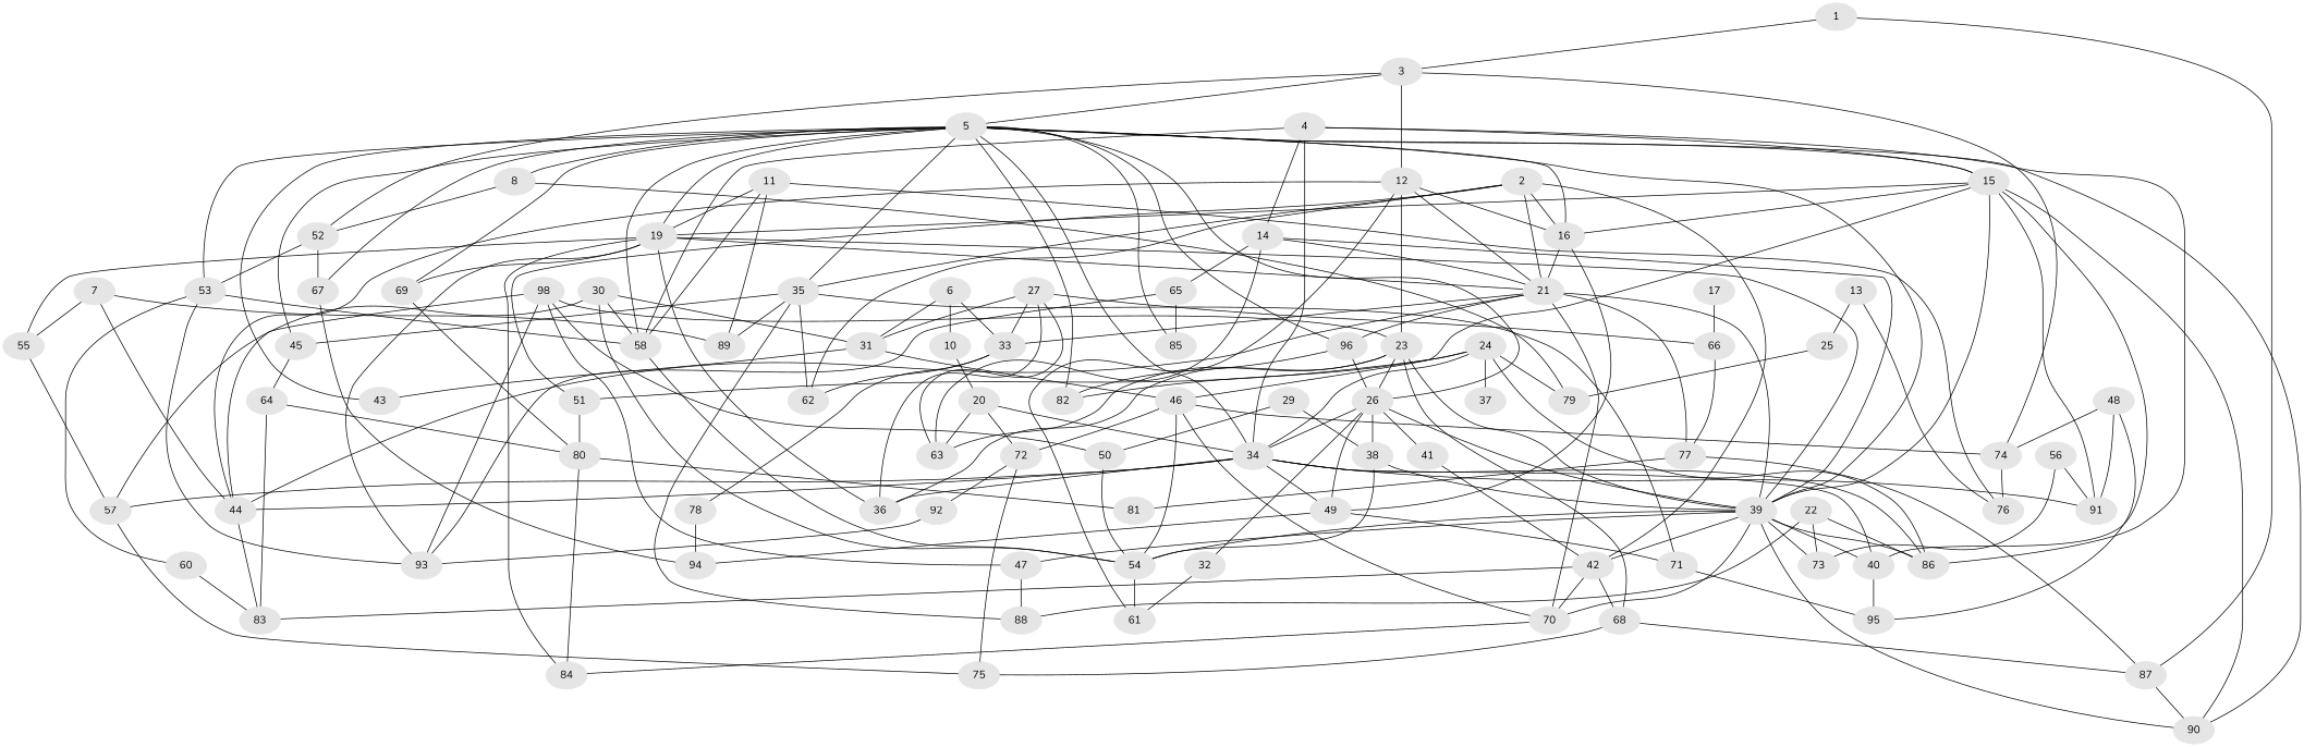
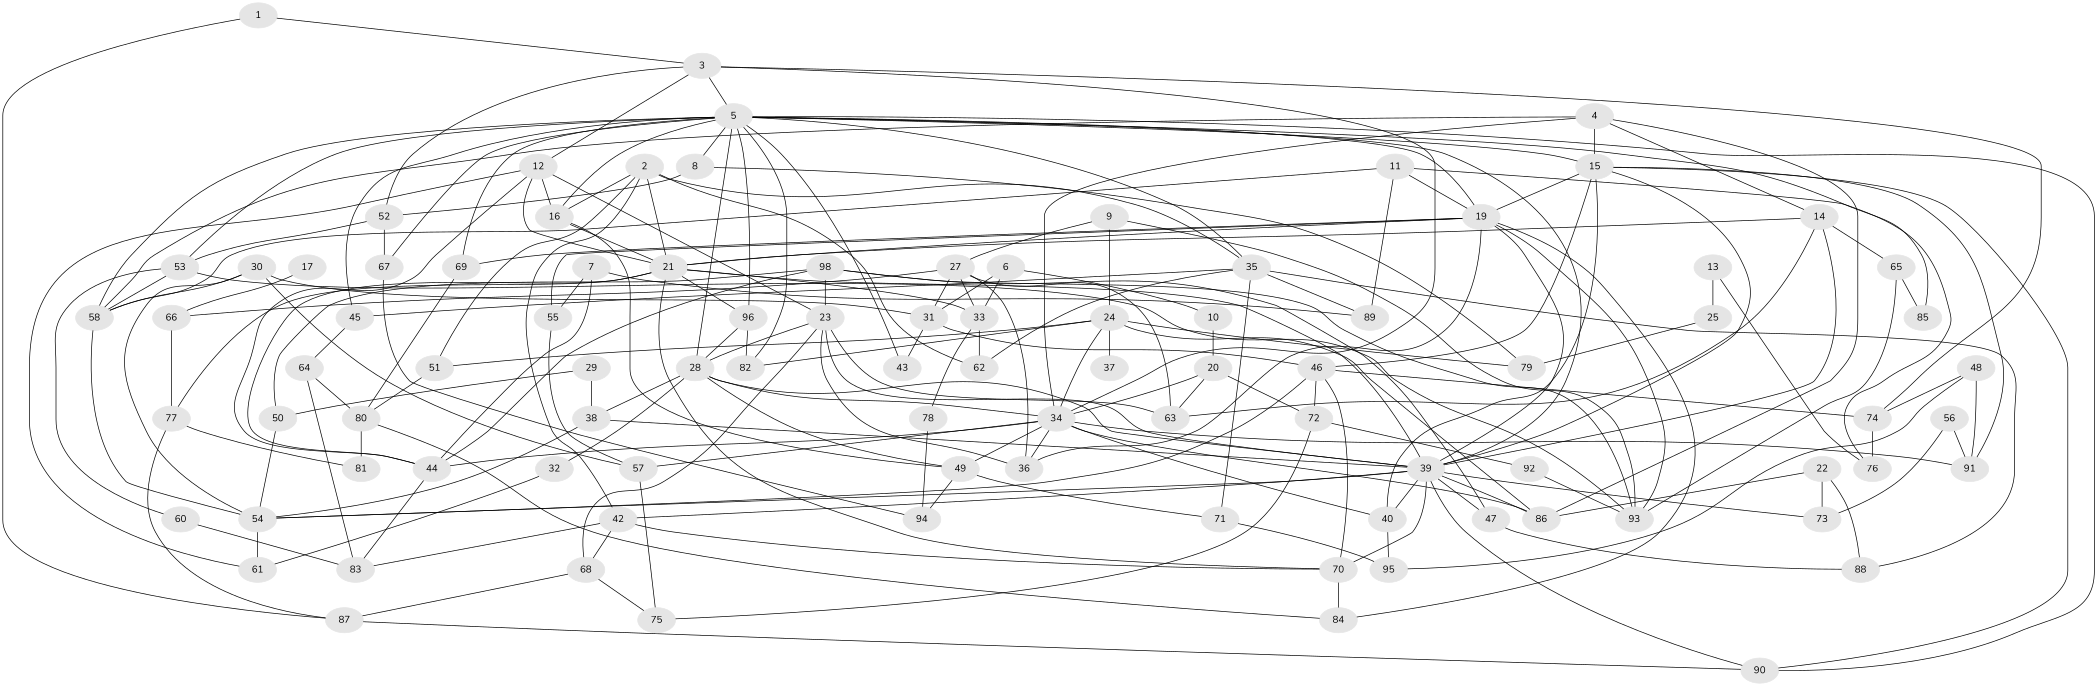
  graph {
    fontname=Nunito
    node [color=gray90 fontname=Nunito style=filled]
    edge [fontname=Nunito weight=1.0]
    1
    3
    87
    5
    12
    52
    74
    90
    2
    21
    35
    42
    51
    62
    16
    n16 [label=96]
    39
    33
    44
    70
    77
    45
    89
    88
    71
    68
    83
    64
    80
    15
    34
    58
    8
    19
-   28 [label=26]
+   28
    43
    53
    67
    69
    82
    85
    23
    61
    76
    4
    86
    14
    40
    46
    91
    17
    66
    49
    36
    57
    54
    79
    55
    93
    84
    32
    38
-   41
    47
    73
    60
    94
    6
    10
    31
    20
    78
    7
+   9
    24
    27
    37
    63
    72
    11
    13
    25
    65
    95
    n85 [label=98]
    50
    75
    92
    81
    22
    29
    30
    48
    56
    1 -- 3
    1 -- 87
    3 -- 5
    3 -- 12
    3 -- 52
    3 -- 74
    87 -- 90
    5 -- 90
    5 -- 35
    5 -- 16
    5 -- n16
    5 -- 39
    5 -- 45
    5 -- 15
-   5 -- 34
+   3 -- 34
    5 -- 58
    5 -- 8
    5 -- 19
    5 -- 28
    5 -- 43
    5 -- 53 [weight=2.0]
    5 -- 67
    5 -- 69
    5 -- 82
    5 -- 85
    12 -- 21 [weight=2.0]
    12 -- 16
    12 -- 44
    12 -- 23 [weight=2.0]
    12 -- 61
    52 -- 53
    52 -- 67
    74 -- 76
    2 -- 21 [weight=2.0]
    2 -- 35
    2 -- 42
    2 -- 51
    2 -- 62
    2 -- 16
    21 -- n16
    21 -- 39 [weight=5.0]
    21 -- 33
    21 -- 44
    21 -- 70 [weight=2.0]
    21 -- 77
    35 -- 62
    35 -- 45
    35 -- 89
    35 -- 88
    35 -- 71
    42 -- 70
    42 -- 68
    42 -- 83
    51 -- 80
    16 -- 21 [weight=3.0]
    16 -- 49
    n16 -- 28
    n16 -- 82
    39 -- 90
    39 -- 42 [weight=2.0]
    39 -- 70
    39 -- 86
    39 -- 40
    39 -- 54
    39 -- 47
    39 -- 73
    33 -- 62
    33 -- 78
    44 -- 83
    70 -- 84
    77 -- 87
    77 -- 81
    45 -- 64
    71 -- 95
    68 -- 87
    68 -- 75
    64 -- 83
    64 -- 80
    80 -- 84
    80 -- 81
    15 -- 90
-   15 -- 16
    15 -- 39
    15 -- 19
    15 -- 40
    15 -- 46
    15 -- 91
    34 -- 44
    34 -- 86
    34 -- 40
    34 -- 91
    34 -- 49
    34 -- 36
    34 -- 57
    58 -- 54
    8 -- 52
    8 -- 79
    19 -- 21
    19 -- 39
    19 -- 69
    19 -- 36
    19 -- 55
    19 -- 93
    19 -- 84
    28 -- 39
    28 -- 34
    28 -- 49
    28 -- 32
    28 -- 38
-   28 -- 41
    53 -- 58
    53 -- 93
    53 -- 60
    67 -- 94
    69 -- 80
    23 -- 39
    23 -- 68
    23 -- 28 [weight=2.0]
    23 -- 36
    23 -- 63
    4 -- 15
    4 -- 34
    4 -- 58
    4 -- 86
    4 -- 14
    14 -- 21 [weight=2.0]
    14 -- 39
    14 -- 63
    14 -- 65
    40 -- 95
    46 -- 74
    46 -- 70
    46 -- 54
    46 -- 72
    17 -- 66
    66 -- 77
    49 -- 71
    49 -- 94
    57 -- 75
    54 -- 61
    55 -- 57
    32 -- 61
    38 -- 39
    38 -- 54
-   41 -- 42
    47 -- 88
    60 -- 83
    6 -- 33
    6 -- 10
    6 -- 31
    10 -- 20
    31 -- 43
    31 -- 46
    20 -- 34
    20 -- 63
    20 -- 72
    78 -- 94
    7 -- 44
    7 -- 89
    7 -- 55
+   9 -- 93
+   9 -- 24
+   9 -- 27
    24 -- 51
    24 -- 34
    24 -- 82
    24 -- 86
    24 -- 79
    24 -- 37
    27 -- 33
    27 -- 66
    27 -- 36
    27 -- 31
    27 -- 63
    72 -- 75
    72 -- 92
    11 -- 89
    11 -- 58
    11 -- 19
    11 -- 76
    13 -- 76
    13 -- 25
    25 -- 79
    65 -- 85
    65 -- 93
    n85 -- 44
    n85 -- 23
    n85 -- 93
    n85 -- 47
    n85 -- 50
    50 -- 54
    92 -- 93
    22 -- 88
    22 -- 86
    22 -- 73
    29 -- 38
    29 -- 50
    30 -- 58
    30 -- 57
    30 -- 54
    30 -- 31
    48 -- 74
    48 -- 91
    48 -- 95
    56 -- 91
    56 -- 73
  }
